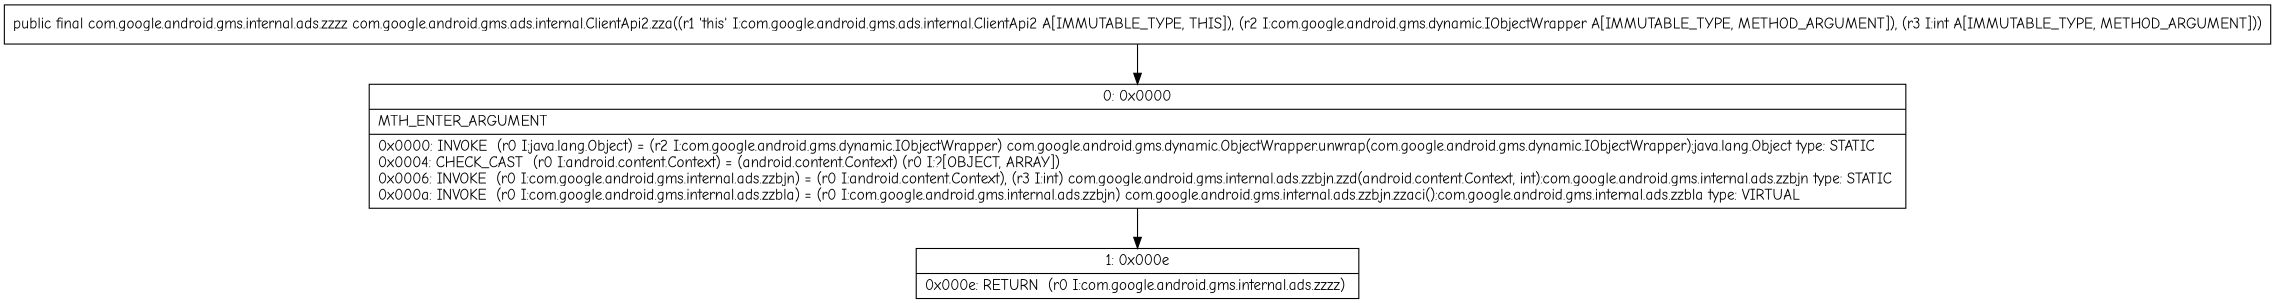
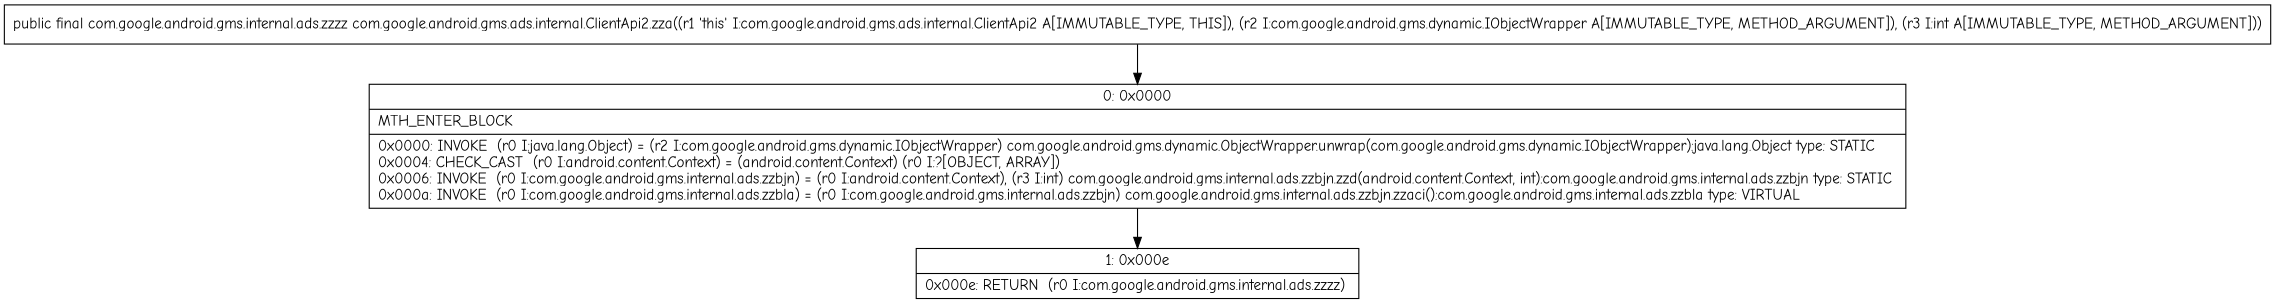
  digraph {
    fontname="Comic Neue"
    node [shape=record fontname="Comic Neue"]
    edge [fontname="Comic Neue"]
-   n1 [label="{0\:\ 0x0000|MTH_ENTER_ARGUMENT\l|0x0000: INVOKE  (r0 I:java.lang.Object) = (r2 I:com.google.android.gms.dynamic.IObjectWrapper) com.google.android.gms.dynamic.ObjectWrapper.unwrap(com.google.android.gms.dynamic.IObjectWrapper):java.lang.Object type: STATIC \l0x0004: CHECK_CAST  (r0 I:android.content.Context) = (android.content.Context) (r0 I:?[OBJECT, ARRAY]) \l0x0006: INVOKE  (r0 I:com.google.android.gms.internal.ads.zzbjn) = (r0 I:android.content.Context), (r3 I:int) com.google.android.gms.internal.ads.zzbjn.zzd(android.content.Context, int):com.google.android.gms.internal.ads.zzbjn type: STATIC \l0x000a: INVOKE  (r0 I:com.google.android.gms.internal.ads.zzbla) = (r0 I:com.google.android.gms.internal.ads.zzbjn) com.google.android.gms.internal.ads.zzbjn.zzaci():com.google.android.gms.internal.ads.zzbla type: VIRTUAL \l}"]
+   n1 [label="{0\:\ 0x0000|MTH_ENTER_BLOCK\l|0x0000: INVOKE  (r0 I:java.lang.Object) = (r2 I:com.google.android.gms.dynamic.IObjectWrapper) com.google.android.gms.dynamic.ObjectWrapper.unwrap(com.google.android.gms.dynamic.IObjectWrapper):java.lang.Object type: STATIC \l0x0004: CHECK_CAST  (r0 I:android.content.Context) = (android.content.Context) (r0 I:?[OBJECT, ARRAY]) \l0x0006: INVOKE  (r0 I:com.google.android.gms.internal.ads.zzbjn) = (r0 I:android.content.Context), (r3 I:int) com.google.android.gms.internal.ads.zzbjn.zzd(android.content.Context, int):com.google.android.gms.internal.ads.zzbjn type: STATIC \l0x000a: INVOKE  (r0 I:com.google.android.gms.internal.ads.zzbla) = (r0 I:com.google.android.gms.internal.ads.zzbjn) com.google.android.gms.internal.ads.zzbjn.zzaci():com.google.android.gms.internal.ads.zzbla type: VIRTUAL \l}"]
    n2 [label="{1\:\ 0x000e|0x000e: RETURN  (r0 I:com.google.android.gms.internal.ads.zzzz) \l}"]
    n3 [label="{public final com.google.android.gms.internal.ads.zzzz com.google.android.gms.ads.internal.ClientApi2.zza((r1 'this' I:com.google.android.gms.ads.internal.ClientApi2 A[IMMUTABLE_TYPE, THIS]), (r2 I:com.google.android.gms.dynamic.IObjectWrapper A[IMMUTABLE_TYPE, METHOD_ARGUMENT]), (r3 I:int A[IMMUTABLE_TYPE, METHOD_ARGUMENT])) }"]
    n1 -> n2
    n3 -> n1
  }
